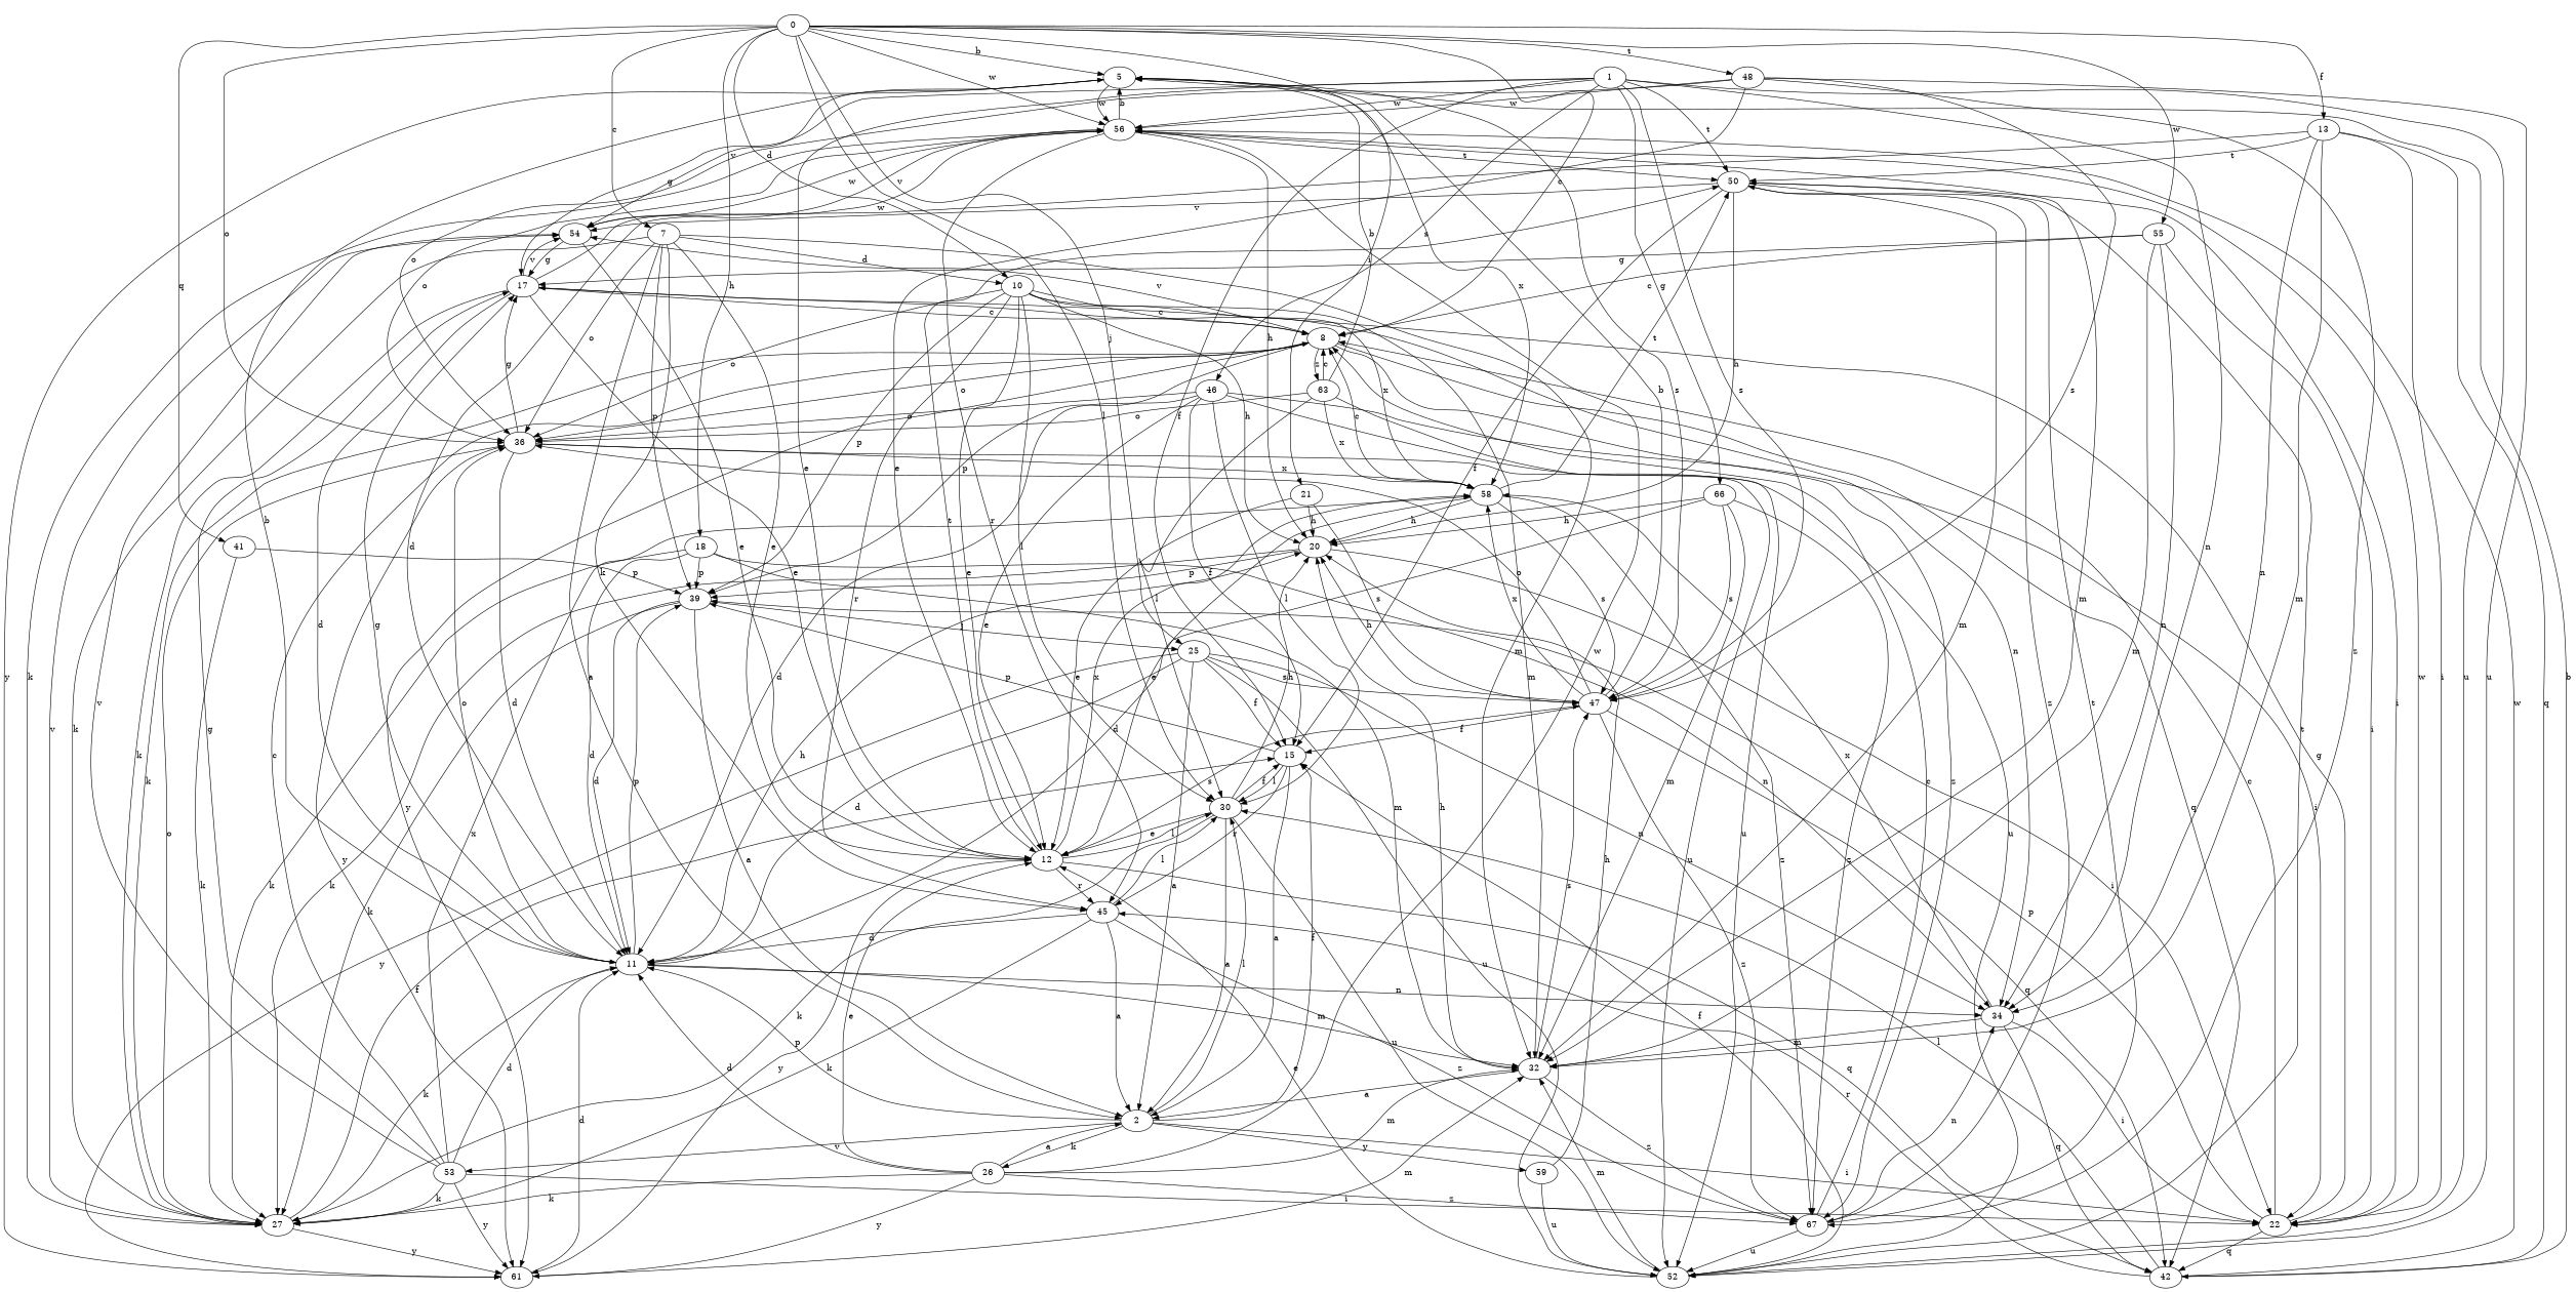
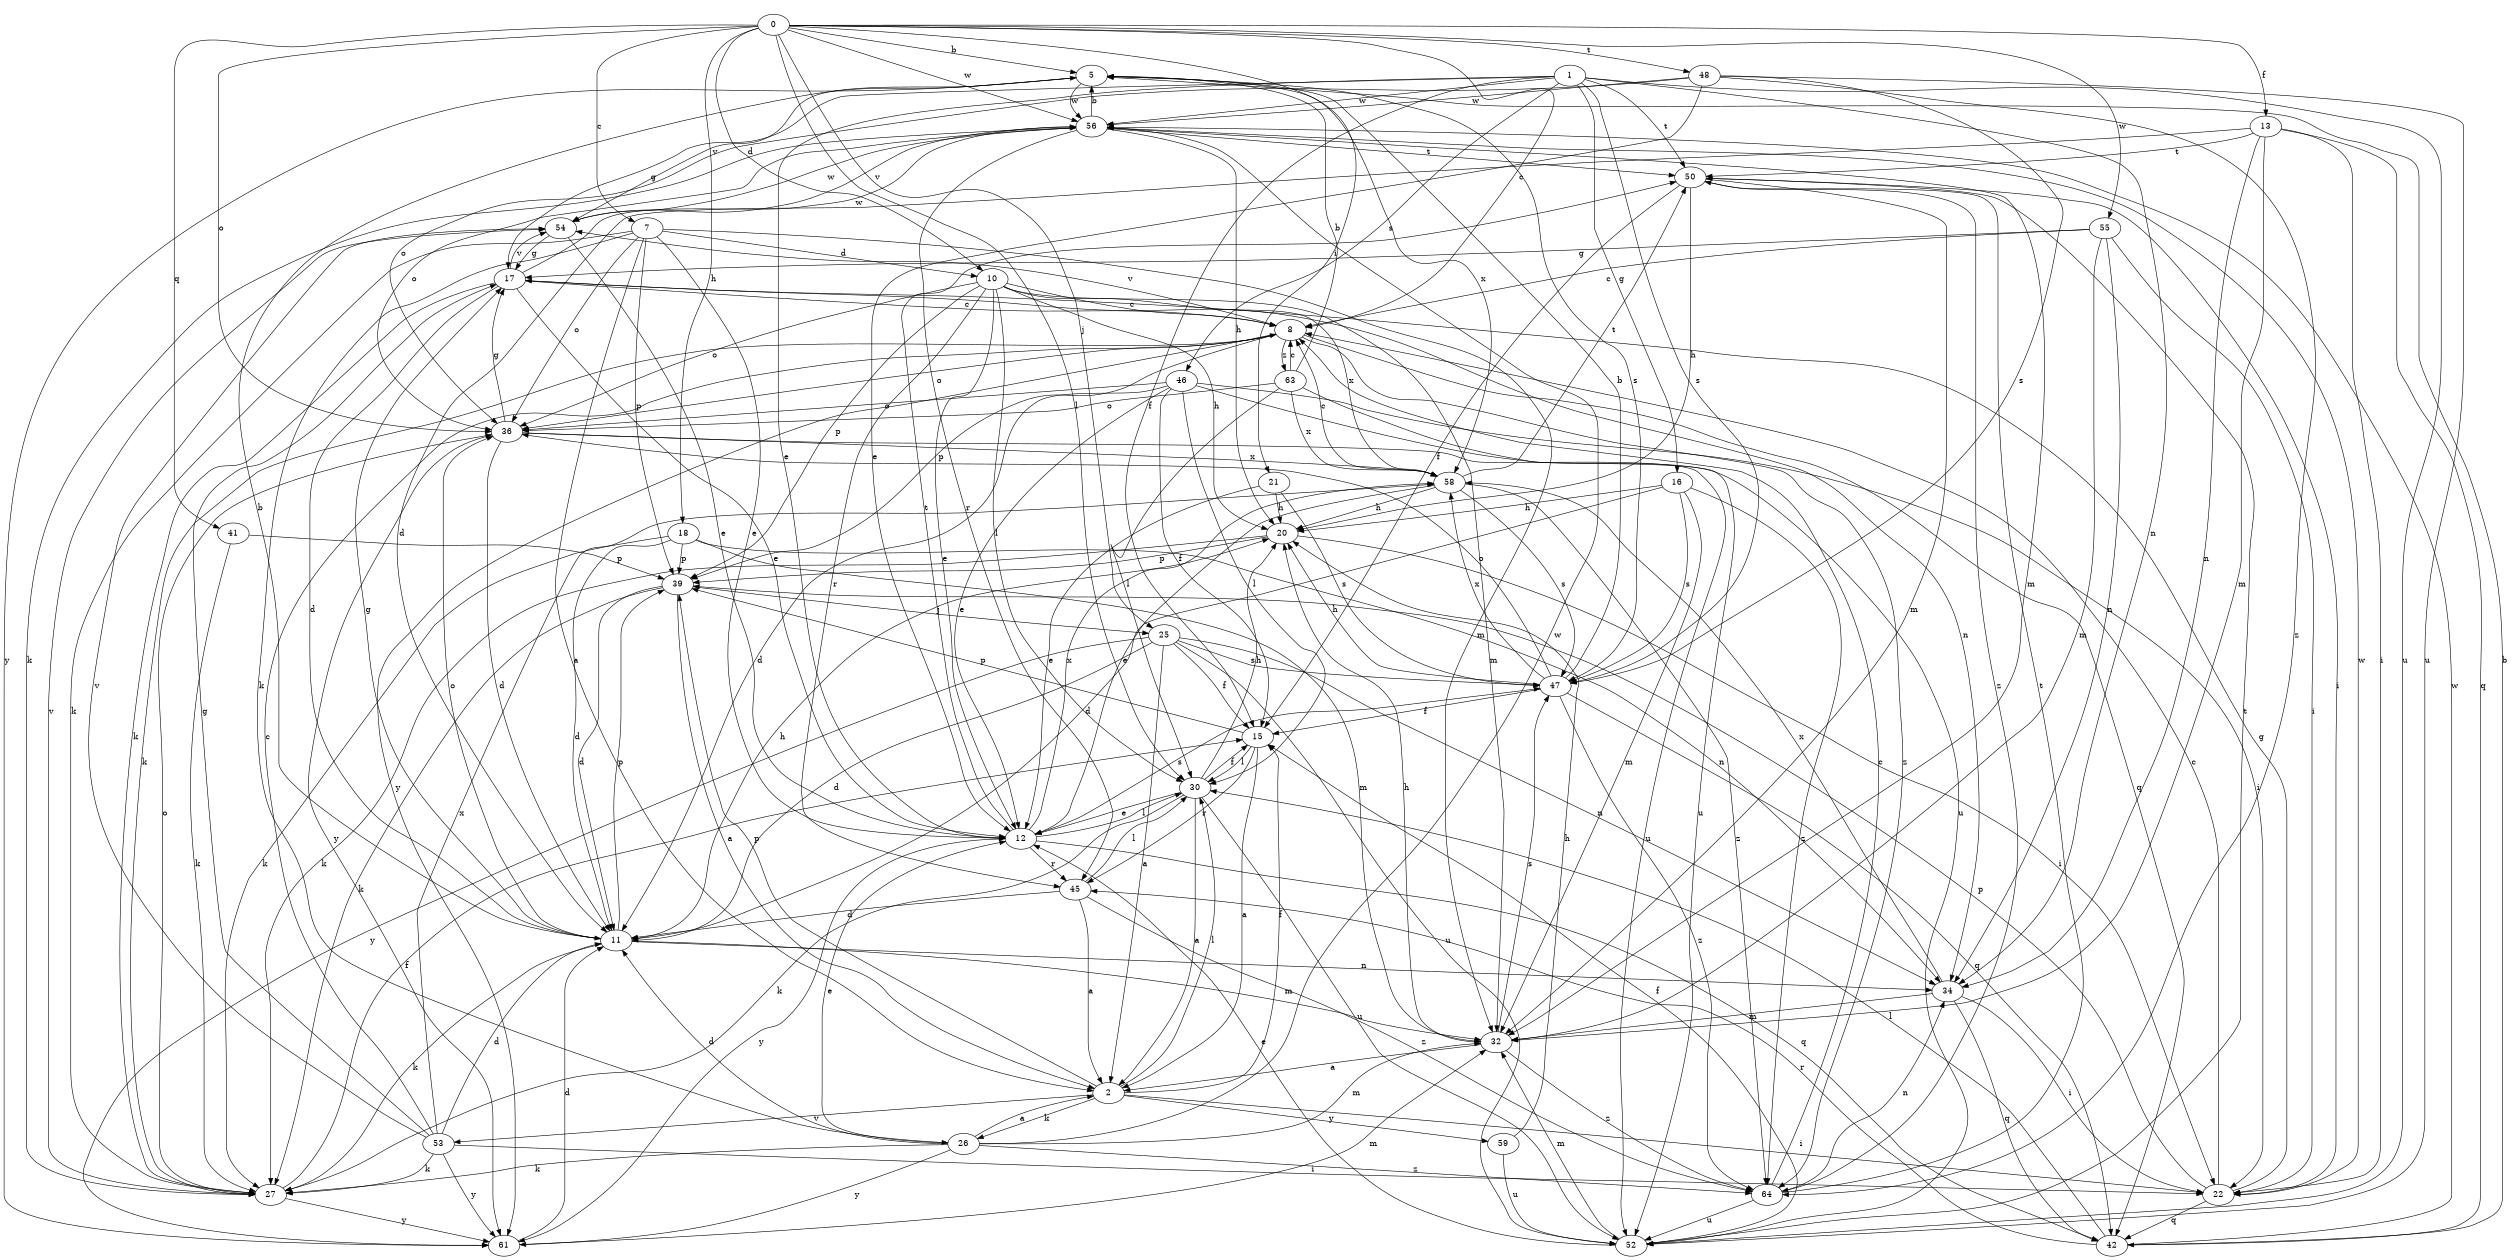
  strict digraph {
    0
    5
    7
    8
    10
    13
    18
    21
    25
    30
    36
    41
    48
    55
    56
    47
    54
    58
    61
    12
    2
    26
    39
    27
    32
    42
    63
-   64 [label=67]
+   64
    20
    45
    34
    50
    22
    11
    15
    52
    17
    1
-   16 [label=66]
+   16
    46
    53
    59
    0 -> 5 [label=b]
    0 -> 7 [label=c]
    0 -> 8 [label=c]
    0 -> 10 [label=d]
    0 -> 13 [label=f]
    0 -> 18 [label=h]
    0 -> 21 [label=i]
    0 -> 25 [label=j]
    0 -> 30 [label=l]
    0 -> 36 [label=o]
    0 -> 41 [label=q]
    0 -> 48 [label=t]
    0 -> 55 [label=w]
    0 -> 56 [label=w]
    5 -> 56 [label=w]
    5 -> 47 [label=s]
    5 -> 54 [label=v]
    5 -> 58 [label=x]
    5 -> 61 [label=y]
    7 -> 10 [label=d]
    7 -> 36 [label=o]
    7 -> 12 [label=e]
    7 -> 2 [label=a]
-   7 -> 45 [label=k]
+   7 -> 26 [label=k]
    7 -> 39 [label=p]
    7 -> 27 [label=k]
    7 -> 32 [label=m]
    8 -> 36 [label=o]
    8 -> 54 [label=v]
    8 -> 61 [label=y]
    8 -> 39 [label=p]
    8 -> 27 [label=k]
    8 -> 42 [label=q]
    8 -> 63 [label=z]
    8 -> 64 [label=z]
    10 -> 8 [label=c]
    10 -> 30 [label=l]
    10 -> 36 [label=o]
    10 -> 58 [label=x]
    10 -> 12 [label=e]
    10 -> 39 [label=p]
    10 -> 32 [label=m]
    10 -> 20 [label=h]
    10 -> 45 [label=r]
    13 -> 32 [label=m]
    13 -> 42 [label=q]
    13 -> 34 [label=n]
    13 -> 50 [label=t]
    13 -> 22 [label=i]
    13 -> 11 [label=d]
    18 -> 39 [label=p]
    18 -> 27 [label=k]
    18 -> 32 [label=m]
    18 -> 34 [label=n]
    18 -> 11 [label=d]
    21 -> 47 [label=s]
    21 -> 12 [label=e]
    21 -> 20 [label=h]
    25 -> 47 [label=s]
    25 -> 61 [label=y]
    25 -> 2 [label=a]
    25 -> 34 [label=n]
    25 -> 11 [label=d]
    25 -> 15 [label=f]
    25 -> 52 [label=u]
    30 -> 12 [label=e]
    30 -> 2 [label=a]
    30 -> 27 [label=k]
    30 -> 20 [label=h]
    30 -> 15 [label=f]
    30 -> 52 [label=u]
    36 -> 58 [label=x]
    36 -> 61 [label=y]
    36 -> 11 [label=d]
    36 -> 52 [label=u]
    36 -> 17 [label=g]
    41 -> 39 [label=p]
    41 -> 27 [label=k]
    48 -> 36 [label=o]
    48 -> 56 [label=w]
    48 -> 47 [label=s]
    48 -> 12 [label=e]
    48 -> 64 [label=z]
    48 -> 52 [label=u]
    55 -> 8 [label=c]
    55 -> 32 [label=m]
    55 -> 34 [label=n]
    55 -> 22 [label=i]
    55 -> 17 [label=g]
    56 -> 5 [label=b]
    56 -> 36 [label=o]
    56 -> 54 [label=v]
    56 -> 27 [label=k]
    56 -> 32 [label=m]
    56 -> 20 [label=h]
    56 -> 45 [label=r]
    56 -> 50 [label=t]
    47 -> 5 [label=b]
    47 -> 36 [label=o]
    47 -> 58 [label=x]
    47 -> 42 [label=q]
    47 -> 64 [label=z]
    47 -> 20 [label=h]
    47 -> 15 [label=f]
    54 -> 56 [label=w]
    54 -> 12 [label=e]
    54 -> 17 [label=g]
    58 -> 8 [label=c]
    58 -> 47 [label=s]
    58 -> 12 [label=e]
    58 -> 64 [label=z]
    58 -> 20 [label=h]
    58 -> 50 [label=t]
    61 -> 32 [label=m]
    61 -> 11 [label=d]
    12 -> 30 [label=l]
    12 -> 47 [label=s]
    12 -> 58 [label=x]
    12 -> 61 [label=y]
    12 -> 42 [label=q]
    12 -> 45 [label=r]
    12 -> 50 [label=t]
    2 -> 30 [label=l]
    2 -> 26 [label=k]
-   2 -> 11 [label=p]
+   2 -> 39 [label=p]
    2 -> 22 [label=i]
    2 -> 15 [label=f]
    2 -> 53 [label=v]
    2 -> 59 [label=y]
    26 -> 56 [label=w]
    26 -> 61 [label=y]
    26 -> 12 [label=e]
    26 -> 2 [label=a]
    26 -> 27 [label=k]
    26 -> 32 [label=m]
    26 -> 64 [label=z]
    26 -> 11 [label=d]
    39 -> 25 [label=j]
    39 -> 2 [label=a]
    39 -> 27 [label=k]
    39 -> 11 [label=d]
    27 -> 36 [label=o]
    27 -> 54 [label=v]
    27 -> 61 [label=y]
    27 -> 15 [label=f]
    32 -> 47 [label=s]
    32 -> 2 [label=a]
    32 -> 64 [label=z]
    32 -> 20 [label=h]
    42 -> 5 [label=b]
    42 -> 30 [label=l]
    42 -> 56 [label=w]
    42 -> 45 [label=r]
    63 -> 5 [label=b]
    63 -> 8 [label=c]
    63 -> 30 [label=l]
    63 -> 36 [label=o]
    63 -> 58 [label=x]
    63 -> 52 [label=u]
    64 -> 8 [label=c]
    64 -> 34 [label=n]
    64 -> 50 [label=t]
    64 -> 52 [label=u]
    20 -> 39 [label=p]
    20 -> 27 [label=k]
    20 -> 22 [label=i]
    45 -> 30 [label=l]
    45 -> 2 [label=a]
-   45 -> 27 [label=k]
    45 -> 64 [label=z]
    45 -> 11 [label=d]
    34 -> 58 [label=x]
    34 -> 32 [label=m]
    34 -> 42 [label=q]
    34 -> 22 [label=i]
-   50 -> 54 [label=v]
    50 -> 32 [label=m]
    50 -> 64 [label=z]
    50 -> 20 [label=h]
    50 -> 22 [label=i]
    50 -> 15 [label=f]
    22 -> 8 [label=c]
    22 -> 56 [label=w]
    22 -> 39 [label=p]
    22 -> 42 [label=q]
    22 -> 17 [label=g]
    11 -> 5 [label=b]
    11 -> 36 [label=o]
    11 -> 39 [label=p]
    11 -> 27 [label=k]
    11 -> 32 [label=m]
    11 -> 20 [label=h]
    11 -> 34 [label=n]
    11 -> 17 [label=g]
    15 -> 30 [label=l]
    15 -> 2 [label=a]
    15 -> 39 [label=p]
    15 -> 45 [label=r]
    52 -> 12 [label=e]
    52 -> 32 [label=m]
    52 -> 50 [label=t]
    52 -> 15 [label=f]
    17 -> 8 [label=c]
    17 -> 56 [label=w]
    17 -> 54 [label=v]
    17 -> 12 [label=e]
    17 -> 27 [label=k]
    17 -> 34 [label=n]
    17 -> 11 [label=d]
    1 -> 56 [label=w]
    1 -> 47 [label=s]
    1 -> 12 [label=e]
    1 -> 34 [label=n]
    1 -> 50 [label=t]
    1 -> 15 [label=f]
    1 -> 52 [label=u]
    1 -> 17 [label=g]
    1 -> 16 [label=g]
    1 -> 46 [label=s]
    16 -> 47 [label=s]
    16 -> 32 [label=m]
    16 -> 64 [label=z]
    16 -> 20 [label=h]
    16 -> 11 [label=d]
    46 -> 30 [label=l]
    46 -> 36 [label=o]
    46 -> 12 [label=e]
    46 -> 22 [label=i]
    46 -> 11 [label=d]
    46 -> 15 [label=f]
    46 -> 52 [label=u]
    53 -> 8 [label=c]
    53 -> 54 [label=v]
    53 -> 58 [label=x]
    53 -> 61 [label=y]
    53 -> 27 [label=k]
    53 -> 22 [label=i]
    53 -> 11 [label=d]
    53 -> 17 [label=g]
    59 -> 20 [label=h]
    59 -> 52 [label=u]
  }
